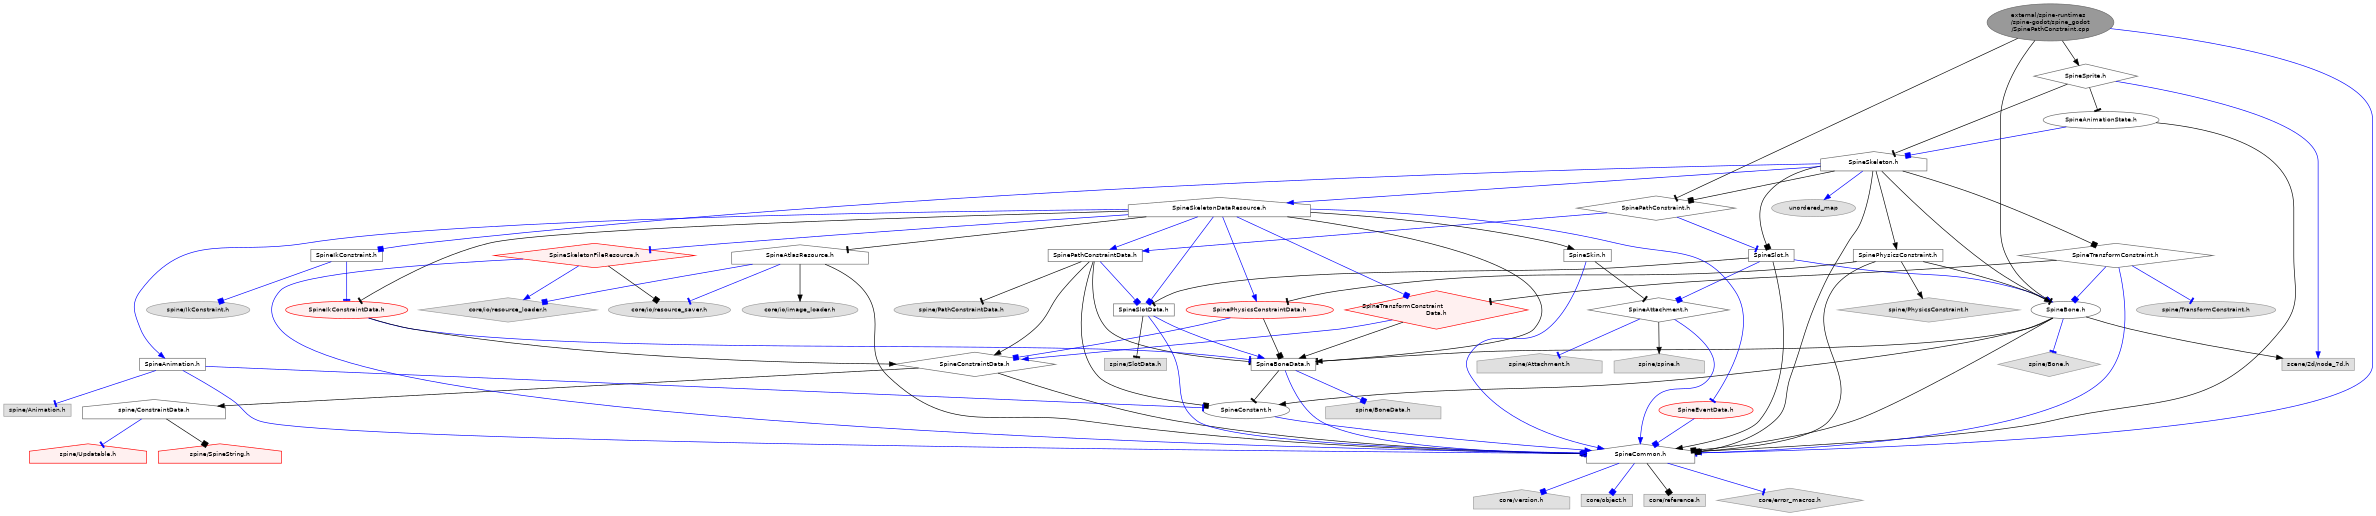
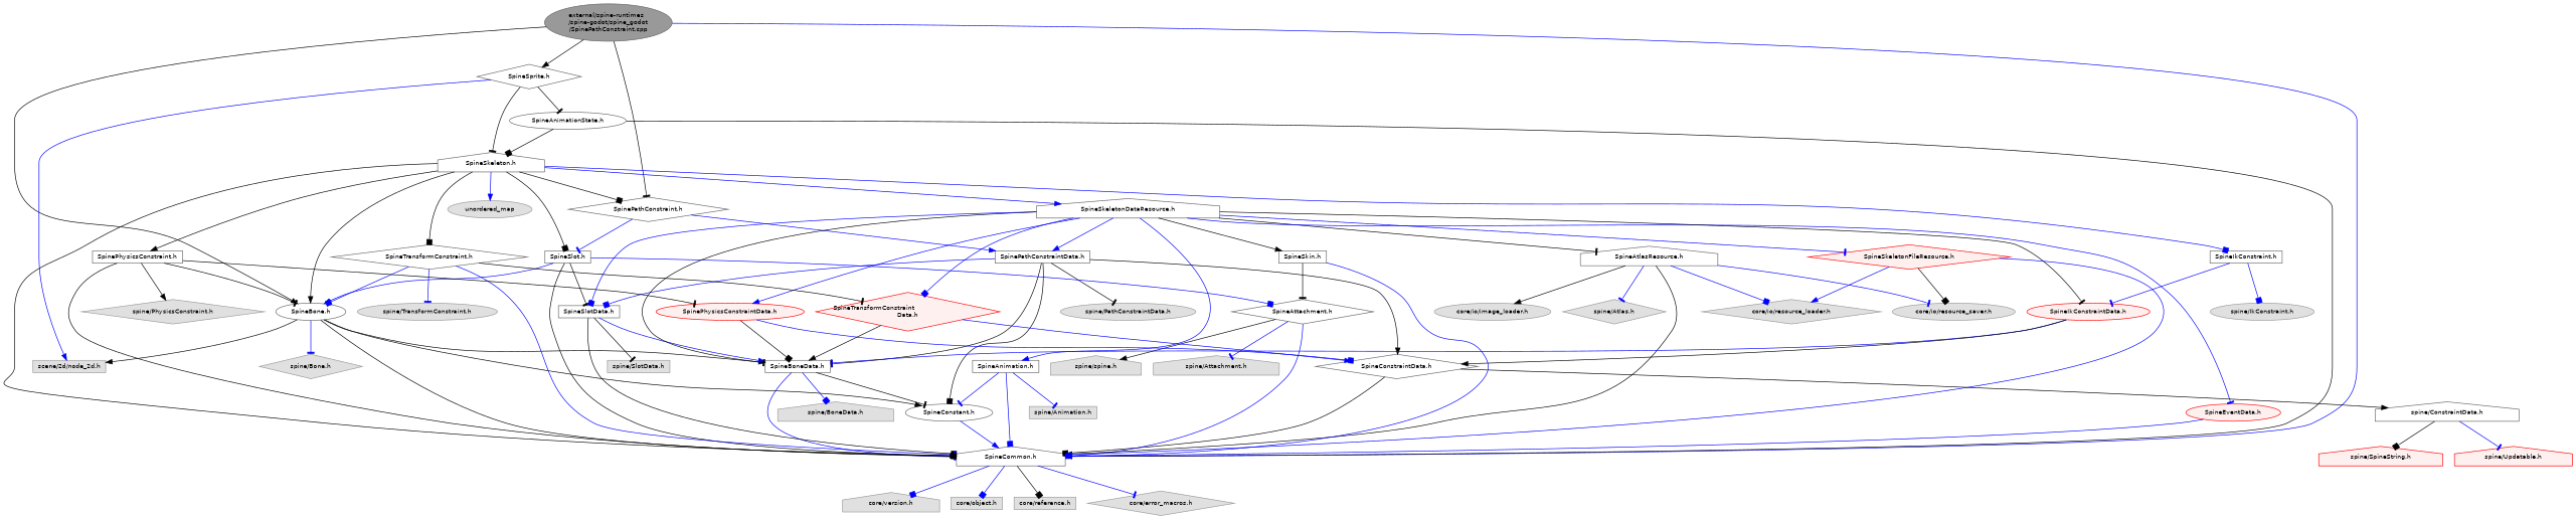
  digraph {
    node [color=grey40 fillcolor=white fontname=Helvetica fontsize=10 shape=ellipse style=filled]
    edge [arrowhead=normal color=blue fontname=Helvetica fontsize=10 labelfontname=Helvetica labelfontsize=10 style=solid]
    n1 [color=gray40 fillcolor=grey60 fontcolor=black height=0.2 label="external/spine-runtimes\l/spine-godot/spine_godot\l/SpinePathConstraint.cpp" width=0.4]
    n2 [height=0.2 label="SpinePathConstraint.h" shape=diamond width=0.4]
    n3 [height=0.2 label="SpineCommon.h" shape=house width=0.4]
    n4 [height=0.2 label="SpineBone.h" width=0.4]
    n5 [height=0.2 label="SpineSprite.h" shape=diamond width=0.4]
    n6 [height=0.2 label="SpinePathConstraintData.h" shape=box width=0.4]
    n7 [height=0.2 label="SpineSlot.h" shape=box width=0.4]
    n8 [color=grey60 fillcolor="#E0E0E0" height=0.2 label="core/version.h" shape=house width=0.4]
    n9 [color=grey60 fillcolor="#E0E0E0" height=0.2 label="core/object.h" shape=box width=0.4]
    n10 [color=grey60 fillcolor="#E0E0E0" height=0.2 label="core/reference.h" shape=box width=0.4]
    n11 [color=grey60 fillcolor="#E0E0E0" height=0.2 label="core/error_macros.h" shape=diamond width=0.4]
    n12 [height=0.2 label="SpineConstant.h" width=0.4]
    n13 [height=0.2 label="SpineBoneData.h" shape=box width=0.4]
-   n14 [color=grey60 fillcolor="#E0E0E0" height=0.2 label="scene/2d/node_7d.h" shape=box width=0.4]
+   n14 [color=grey60 fillcolor="#E0E0E0" height=0.2 label="scene/2d/node_2d.h" shape=box width=0.4]
    n15 [color=grey60 fillcolor="#E0E0E0" height=0.2 label="spine/Bone.h" shape=diamond width=0.4]
    n16 [height=0.2 label="SpineSkeleton.h" shape=house width=0.4]
    n17 [height=0.2 label="SpineAnimationState.h" width=0.4]
    n18 [height=0.2 label="SpineConstraintData.h" shape=diamond width=0.4]
    n19 [height=0.2 label="SpineSlotData.h" shape=box width=0.4]
    n20 [color=grey60 fillcolor="#E0E0E0" height=0.2 label="spine/PathConstraintData.h" width=0.4]
    n21 [height=0.2 label="SpineAttachment.h" shape=diamond width=0.4]
    n22 [height=0.2 label="spine/ConstraintData.h" shape=house width=0.4]
    n23 [color=grey60 fillcolor="#E0E0E0" height=0.2 label="spine/BoneData.h" shape=house width=0.4]
    n24 [color=grey60 fillcolor="#E0E0E0" height=0.2 label="spine/SlotData.h" shape=box width=0.4]
    n25 [color=red fillcolor="#FFF0F0" height=0.2 label="spine/Updatable.h" shape=house width=0.4]
    n26 [color=red fillcolor="#FFF0F0" height=0.2 label="spine/SpineString.h" shape=house width=0.4]
    n27 [color=grey60 fillcolor="#E0E0E0" height=0.2 label="spine/Attachment.h" shape=house width=0.4]
    n28 [color=grey60 fillcolor="#E0E0E0" height=0.2 label="spine/spine.h" shape=house width=0.4]
    n29 [height=0.2 label="SpineSkeletonDataResource.h" shape=house width=0.4]
    n30 [height=0.2 label="SpineIkConstraint.h" shape=box width=0.4]
    n31 [height=0.2 label="SpineTransformConstraint.h" shape=diamond width=0.4]
    n32 [height=0.2 label="SpinePhysicsConstraint.h" shape=box width=0.4]
    n33 [color=grey60 fillcolor="#E0E0E0" height=0.2 label=unordered_map width=0.4]
    n34 [height=0.2 label="SpineAnimation.h" shape=box width=0.4]
    n35 [height=0.2 label="SpineAtlasResource.h" shape=house width=0.4]
    n36 [color=red fillcolor="#FFF0F0" height=0.2 label="SpineEventData.h" width=0.4]
    n37 [color=red fillcolor="#FFF0F0" height=0.2 label="SpineIkConstraintData.h" width=0.4]
    n38 [color=red fillcolor="#FFF0F0" height=0.2 label="SpinePhysicsConstraintData.h" width=0.4]
    n39 [color=red fillcolor="#FFF0F0" height=0.2 label="SpineSkeletonFileResource.h" shape=diamond width=0.4]
    n40 [height=0.2 label="SpineSkin.h" shape=box width=0.4]
    n41 [color=red fillcolor="#FFF0F0" height=0.2 label="SpineTransformConstraint\lData.h" shape=diamond width=0.4]
    n42 [color=grey60 fillcolor="#E0E0E0" height=0.2 label="spine/IkConstraint.h" width=0.4]
    n43 [color=grey60 fillcolor="#E0E0E0" height=0.2 label="spine/TransformConstraint.h" width=0.4]
    n44 [color=grey60 fillcolor="#E0E0E0" height=0.2 label="spine/PhysicsConstraint.h" shape=diamond width=0.4]
    n45 [color=grey60 fillcolor="#E0E0E0" height=0.2 label="spine/Animation.h" shape=box width=0.4]
    n46 [color=grey60 fillcolor="#E0E0E0" height=0.2 label="core/io/resource_loader.h" shape=diamond width=0.4]
    n47 [color=grey60 fillcolor="#E0E0E0" height=0.2 label="core/io/resource_saver.h" width=0.4]
    n48 [color=grey60 fillcolor="#E0E0E0" height=0.2 label="core/io/image_loader.h" width=0.4]
+   n49 [color=grey60 fillcolor="#E0E0E0" height=0.2 label="spine/Atlas.h" shape=diamond width=0.4]
    n1 -> n2 [arrowhead=tee color=black]
    n1 -> n3
    n1 -> n4 [color=black]
    n1 -> n5 [color=black]
    n2 -> n6
    n2 -> n7 [arrowhead=tee]
    n3 -> n8 [arrowhead=box]
    n3 -> n9 [arrowhead=box]
    n3 -> n10 [arrowhead=box color=black]
    n3 -> n11 [arrowhead=tee]
    n4 -> n3 [arrowhead=box color=black]
    n4 -> n12 [color=black]
    n4 -> n13 [color=black]
    n4 -> n14 [color=black]
    n4 -> n15 [arrowhead=tee]
    n5 -> n14
    n5 -> n16 [arrowhead=tee color=black]
    n5 -> n17 [arrowhead=tee color=black]
    n6 -> n12 [arrowhead=box color=black]
    n6 -> n13 [arrowhead=tee color=black]
    n6 -> n18 [color=black]
    n6 -> n19 [arrowhead=box]
    n6 -> n20 [arrowhead=tee color=black]
    n7 -> n3 [color=black]
    n7 -> n4
    n7 -> n19 [arrowhead=tee color=black]
    n7 -> n21 [arrowhead=box]
    n12 -> n3
    n13 -> n3 [arrowhead=tee]
    n13 -> n12 [arrowhead=tee color=black]
    n13 -> n23 [arrowhead=box]
    n16 -> n2 [arrowhead=box color=black]
    n16 -> n3 [arrowhead=box color=black]
    n16 -> n4 [color=black]
    n16 -> n7 [arrowhead=box color=black]
    n16 -> n29
    n16 -> n30 [arrowhead=box]
    n16 -> n31 [arrowhead=box color=black]
    n16 -> n32 [color=black]
    n16 -> n33
    n17 -> n3 [color=black]
-   n17 -> n16 [arrowhead=box]
+   n17 -> n16 [arrowhead=box color=black]
    n18 -> n3 [arrowhead=box color=black]
    n18 -> n22 [color=black]
-   n19 -> n3 [arrowhead=box]
+   n19 -> n3 [arrowhead=box color=black]
    n19 -> n13
    n19 -> n24 [arrowhead=tee color=black]
    n21 -> n3
    n21 -> n27 [arrowhead=tee]
    n21 -> n28 [color=black]
    n22 -> n25 [arrowhead=tee]
    n22 -> n26 [arrowhead=box color=black]
    n29 -> n6
    n29 -> n13 [arrowhead=tee color=black]
    n29 -> n19 [arrowhead=box]
    n29 -> n34
    n29 -> n35 [arrowhead=tee color=black]
    n29 -> n36 [arrowhead=tee]
    n29 -> n37 [arrowhead=tee color=black]
    n29 -> n38
    n29 -> n39 [arrowhead=tee]
    n29 -> n40 [color=black]
    n29 -> n41 [arrowhead=box]
    n30 -> n37 [arrowhead=tee]
    n30 -> n42 [arrowhead=box]
    n31 -> n3 [arrowhead=tee]
    n31 -> n4 [arrowhead=box]
    n31 -> n41 [arrowhead=tee color=black]
    n31 -> n43 [arrowhead=tee]
    n32 -> n3 [arrowhead=box color=black]
    n32 -> n4 [arrowhead=tee color=black]
    n32 -> n38 [arrowhead=tee color=black]
    n32 -> n44 [color=black]
    n34 -> n3 [arrowhead=box]
    n34 -> n12 [arrowhead=tee]
    n34 -> n45 [arrowhead=tee]
    n35 -> n3 [color=black]
    n35 -> n46 [arrowhead=box]
    n35 -> n47 [arrowhead=tee]
    n35 -> n48 [color=black]
+   n35 -> n49 [arrowhead=tee]
    n36 -> n3 [arrowhead=box]
    n37 -> n13 [arrowhead=tee]
    n37 -> n18 [color=black]
    n38 -> n13 [arrowhead=box color=black]
    n38 -> n18 [arrowhead=box]
    n39 -> n3
    n39 -> n46
    n39 -> n47 [arrowhead=box color=black]
    n40 -> n3
    n40 -> n21 [arrowhead=tee color=black]
    n41 -> n13 [color=black]
    n41 -> n18
  }
